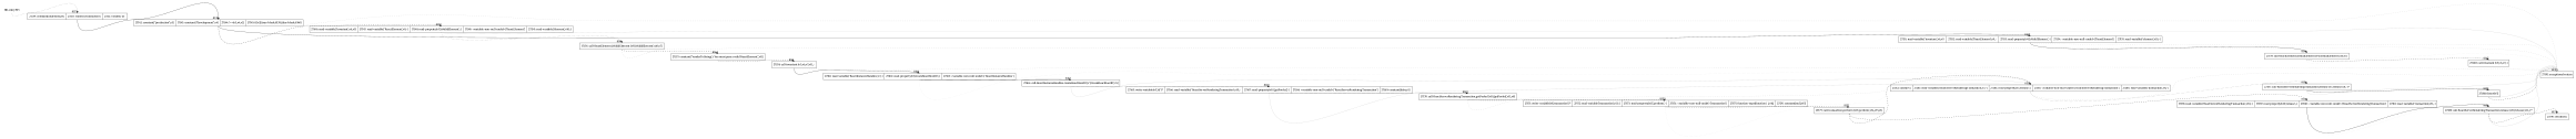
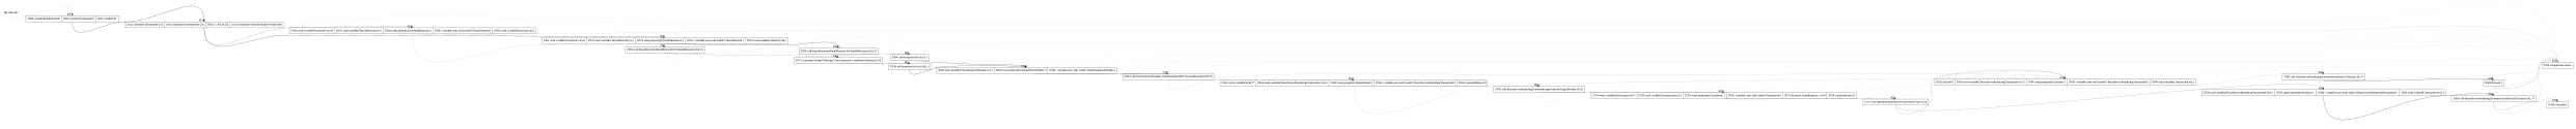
  digraph {
    fontname=Merriweather
    rankdir=LR
    node [fontname=Merriweather shape=record]
    edge [fontname=Merriweather headport=n style=dashed tailport=s]
    BB_entry595 [shape=none]
    n2 [label="{27139: constant[undefined,v1]|27140: vardecl['transaction']|27141: vardecl['id']}"]
    n3 [label="{27142: constant[\"production\",v3]|27143: constant[\"development\",v4]|27144: !==[v3,v4,v2]|27145: if[v2](true-block:8139,false-block:8140)}"]
    n4 [label="{27146: read-variable['invariant',v6,v5]|27147: read-variable['ReactElement',v9,-]|27148: read-property[v9,'isValidElement',-]|27149: \<variable-non-null-undef\>['ReactElement']|27150: read-variable['element',v10,-]}"]
    n5 [label="{27151: read-variable['invariant',v6,v5]|27152: read-variable['ReactElement',v9,-]|27153: read-property[v9,'isValidElement',-]|27154: \<variable-non-null-undef\>['ReactElement']|27155: read-variable['element',v10,-]}"]
    n6 [label="{27191: exceptional-return}"]
    n7 [label="{27156: call-ReactElement.isValidElement [v9,'isValidElement',v10,v7]}"]
    n8 [label="{27159: call-ReactElement.isValidElement [v9,'isValidElement',v10,v7]}"]
    n9 [label="{27157: constant[\"renderToString(): You must pass a valid ReactElement.\",v11]}"]
    n10 [label="{27160: call-invariant [v5,v6,v7,-]}"]
    n11 [label="{27158: call-invariant [v5,v6,v7,v11,-]}"]
    n12 [label="{27161: read-variable['ReactInstanceHandles',v7,-]|27162: read-property[v7,'createReactRootID',-]|27163: \<variable-non-null-undef\>['ReactInstanceHandles']}"]
    n13 [label="{27164: call-ReactInstanceHandles.createReactRootID [v7,'createReactRootID',v5]}"]
    n14 [label="{27182: catch[v5]|27183: read-variable['ReactServerRenderingTransaction',v7,-]|27184: read-property[v7,'release',-]|27185: \<variable-non-null-undef\>['ReactServerRenderingTransaction']|27186: read-variable['transaction',v8,-]}"]
    n15 [label="{27165: write-variable[v5,'id']*|27166: read-variable['ReactServerRenderingTransaction',v10,-]|27167: read-property[v10,'getPooled',-]|27168: \<variable-non-null-undef\>['ReactServerRenderingTransaction']|27169: constant[false,v11]}"]
    n16 [label="{27187: call-ReactServerRenderingTransaction.release [v7,'release',v8,-]*}"]
    n17 [label="{27170: call-ReactServerRenderingTransaction.getPooled [v10,'getPooled',v11,v8]}"]
    n18 [label="{27188: throw[v5]}"]
    n19 [label="{27171: write-variable[v8,'transaction']*|27172: read-variable['transaction',v13,-]|27173: read-property[v13,'perform',-]|27174: \<variable-non-null-undef\>['transaction']|27175: function-expr[function ( ),v14]|27176: constant[null,v15]}"]
    n20 [label="{27177: call-transaction.perform [v13,'perform',v14,v15,v1]}"]
    n21 [label="{27178: read-variable['ReactServerRenderingTransaction',v10,-]|27179: read-property[v10,'release',-]|27180: \<variable-non-null-undef\>['ReactServerRenderingTransaction']|27181: read-variable['transaction',v11,-]}"]
    n22 [label="{27189: call-ReactServerRenderingTransaction.release [v10,'release',v11,-]*}"]
    n23 [label="{27190: return[v1]}"]
    BB_entry595 -> n2 [headlabel="    8137" style=dotted]
    n2 -> n3 [headlabel="      8138" style=solid]
    n3 -> n4 [headlabel="      8139"]
    n3 -> n5 [headlabel="      8140" style=solid]
    n3 -> n6 [color=gray headlabel="      8158"]
    n4 -> n6 [color=gray style=solid]
    n4 -> n7 [headlabel="      8141" style=dotted]
    n5 -> n6 [color=gray]
    n5 -> n8 [headlabel="      8144" style=solid]
    n7 -> n6 [color=gray]
    n7 -> n9 [headlabel="      8142"]
    n8 -> n6 [color=gray style=dotted]
    n8 -> n10 [headlabel="      8145"]
    n9 -> n11 [headlabel="      8143"]
    n10 -> n6 [color=gray style=dotted]
+   n10 -> n12 [style=solid]
    n11 -> n6 [color=gray]
    n11 -> n12 [headlabel="      8146" style=solid]
    n12 -> n13 [headlabel="      8147" style=solid]
    n12 -> n14 [color=gray headlabel="      8153" style=dotted]
    n13 -> n14 [color=gray style=solid]
    n13 -> n15 [headlabel="      8148" style=dotted]
    n14 -> n6 [color=gray]
    n14 -> n16 [headlabel="      8154" style=dotted]
    n15 -> n14 [color=gray style=solid]
    n15 -> n17 [headlabel="      8149" style=dotted]
    n16 -> n6 [color=gray style=solid]
    n16 -> n18 [headlabel="      8155" style=solid]
    n17 -> n14 [color=gray]
    n17 -> n19 [headlabel="      8150"]
    n18 -> n6
    n18 -> n6 [color=gray style=solid]
    n19 -> n14 [color=gray style=dotted]
    n19 -> n20 [headlabel="      8151"]
    n20 -> n14 [color=black]
    n20 -> n21 [headlabel="      8152"]
    n21 -> n6 [color=gray style=dotted]
    n21 -> n22 [headlabel="      8156" style=solid]
    n22 -> n6 [color=gray style=solid]
    n22 -> n23 [headlabel="      8157"]
  }
